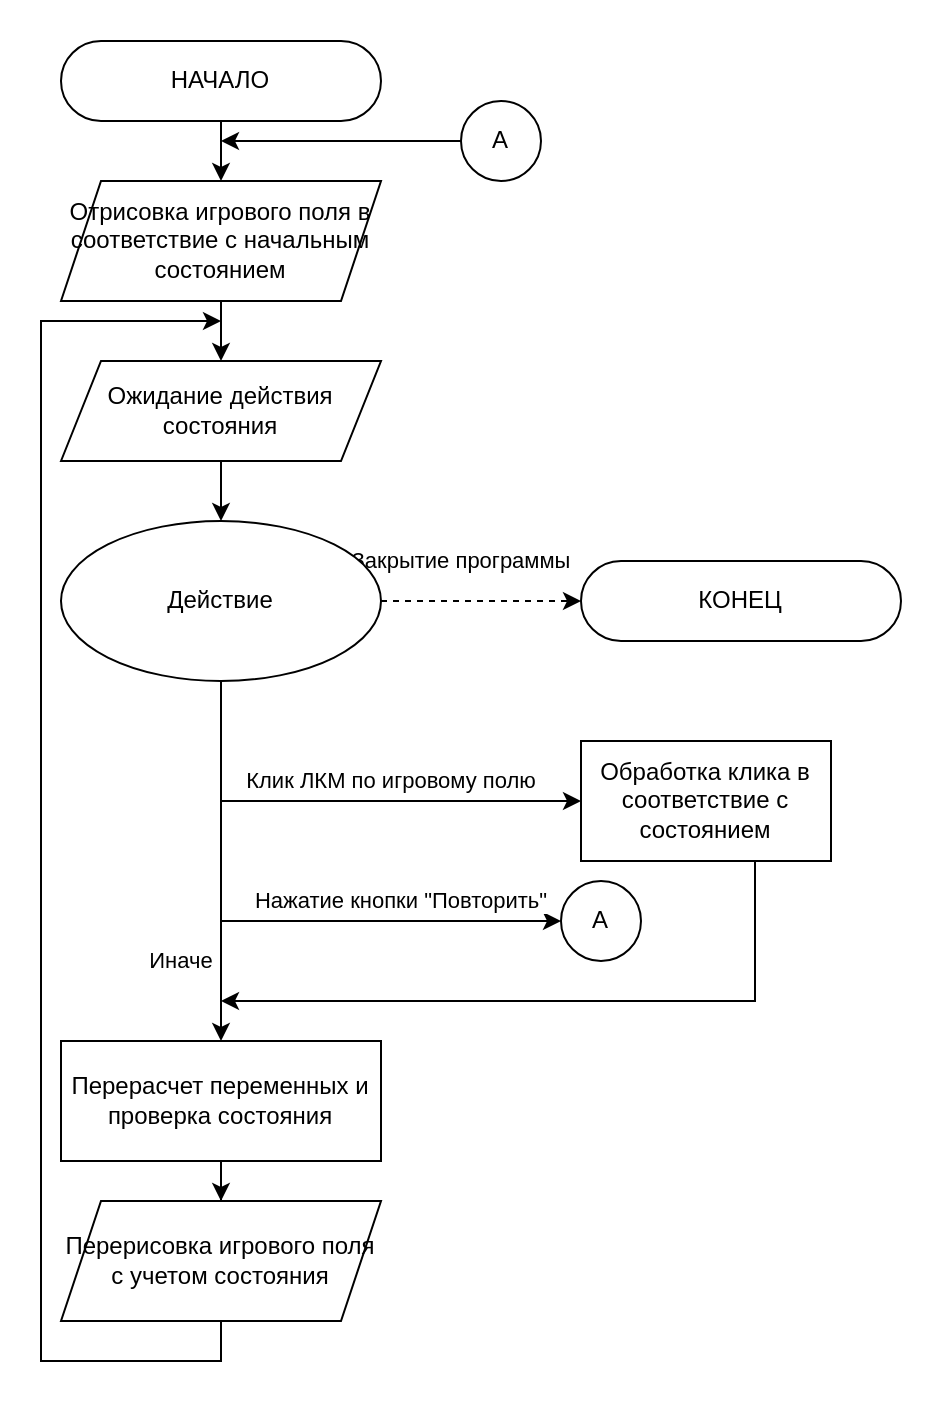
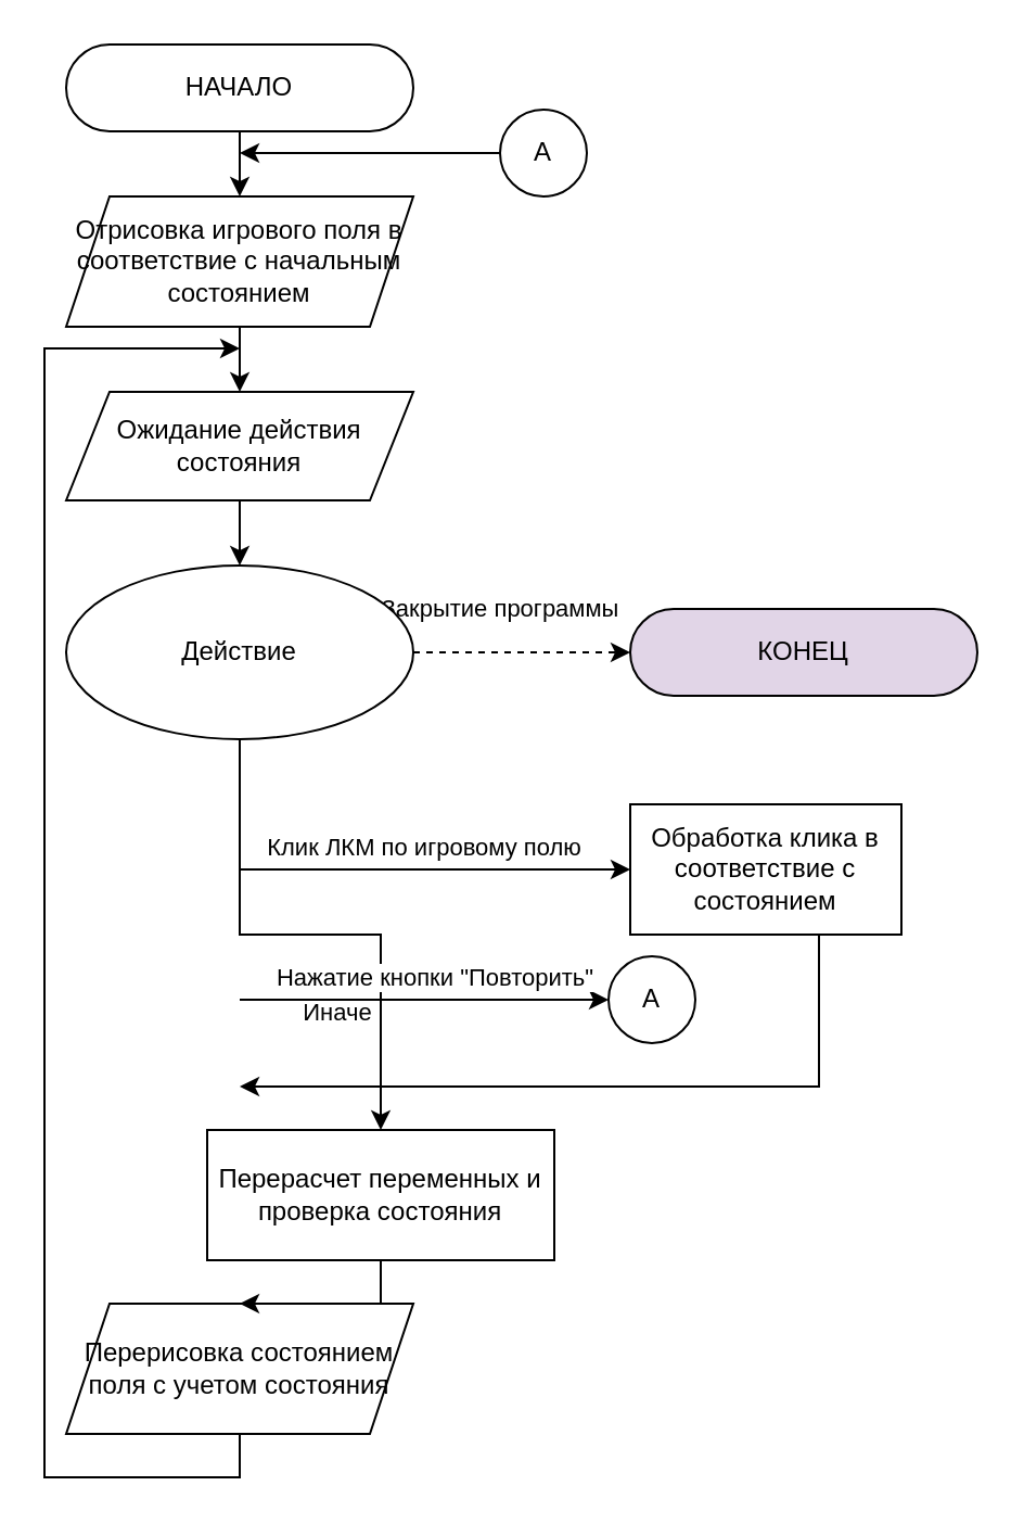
  <mxCell id="0" />
  <mxCell id="1" parent="0" />
  <mxCell id="2" value="" style="edgeStyle=orthogonalEdgeStyle;rounded=0;orthogonalLoop=1;jettySize=auto;html=1;" edge="1" parent="1" source="3" target="5"><mxGeometry relative="1" as="geometry" /></mxCell>
  <mxCell id="3" value="НАЧАЛО" style="rounded=1;whiteSpace=wrap;html=1;arcSize=50;strokeWidth=1;fontSize=12;" vertex="1" parent="1"><mxGeometry x="30" y="20" width="160" height="40" as="geometry" /></mxCell>
  <mxCell id="4" value="" style="edgeStyle=orthogonalEdgeStyle;rounded=0;orthogonalLoop=1;jettySize=auto;html=1;" edge="1" parent="1" source="5" target="7"><mxGeometry relative="1" as="geometry" /></mxCell>
  <mxCell id="5" value="Отрисовка игрового поля в соответствие с начальным состоянием" style="shape=parallelogram;perimeter=parallelogramPerimeter;whiteSpace=wrap;html=1;fixedSize=1;" vertex="1" parent="1"><mxGeometry x="30" y="90" width="160" height="60" as="geometry" /></mxCell>
  <mxCell id="6" value="" style="edgeStyle=orthogonalEdgeStyle;rounded=0;orthogonalLoop=1;jettySize=auto;html=1;" edge="1" parent="1" source="7" target="10"><mxGeometry relative="1" as="geometry" /></mxCell>
  <mxCell id="7" value="Ожидание действия состояния" style="shape=parallelogram;perimeter=parallelogramPerimeter;whiteSpace=wrap;html=1;fixedSize=1;" vertex="1" parent="1"><mxGeometry x="30" y="180" width="160" height="50" as="geometry" /></mxCell>
  <mxCell id="8" value="Закрытие программы" style="edgeStyle=orthogonalEdgeStyle;rounded=0;orthogonalLoop=1;jettySize=auto;html=1;dashed=1;" edge="1" parent="1" source="10" target="11"><mxGeometry x="-0.2" y="20" relative="1" as="geometry"><mxPoint as="offset" /></mxGeometry></mxCell>
  <mxCell id="9" value="Иначе" style="edgeStyle=orthogonalEdgeStyle;rounded=0;orthogonalLoop=1;jettySize=auto;html=1;entryX=0.5;entryY=0;entryDx=0;entryDy=0;" edge="1" parent="1" source="10" target="18"><mxGeometry x="0.556" y="-20" relative="1" as="geometry"><mxPoint x="110" y="460" as="targetPoint" /><mxPoint as="offset" /></mxGeometry></mxCell>
  <mxCell id="10" value="Действие" style="ellipse;whiteSpace=wrap;html=1;" vertex="1" parent="1"><mxGeometry x="30" y="260" width="160" height="80" as="geometry" /></mxCell>
- <mxCell id="11" value="КОНЕЦ" style="rounded=1;whiteSpace=wrap;html=1;arcSize=50;strokeWidth=1;fontSize=12;" vertex="1" parent="1"><mxGeometry x="290" y="280" width="160" height="40" as="geometry" /></mxCell>
+ <mxCell id="11" value="КОНЕЦ" style="rounded=1;whiteSpace=wrap;html=1;arcSize=50;strokeWidth=1;fontSize=12;fillColor=#e1d5e7;" vertex="1" parent="1"><mxGeometry x="290" y="280" width="160" height="40" as="geometry" /></mxCell>
  <mxCell id="12" value="" style="edgeStyle=orthogonalEdgeStyle;rounded=0;orthogonalLoop=1;jettySize=auto;html=1;exitX=0.544;exitY=1;exitDx=0;exitDy=0;exitPerimeter=0;" edge="1" parent="1" source="13"><mxGeometry relative="1" as="geometry"><mxPoint x="110" y="500" as="targetPoint" /><Array as="points"><mxPoint x="377" y="500" /></Array></mxGeometry></mxCell>
  <mxCell id="13" value="Обработка клика в соответствие с состоянием" style="rounded=0;whiteSpace=wrap;html=1;" vertex="1" parent="1"><mxGeometry x="290" y="370" width="125" height="60" as="geometry" /></mxCell>
  <mxCell id="14" value="Клик ЛКМ по игровому полю" style="endArrow=classic;html=1;entryX=0;entryY=0.5;entryDx=0;entryDy=0;entryPerimeter=0;" edge="1" parent="1" target="13"><mxGeometry x="-0.053" y="10" width="50" height="50" relative="1" as="geometry"><mxPoint x="110" y="400" as="sourcePoint" /><mxPoint x="430" y="360" as="targetPoint" /><mxPoint as="offset" /></mxGeometry></mxCell>
  <mxCell id="15" value="" style="edgeStyle=orthogonalEdgeStyle;rounded=0;orthogonalLoop=1;jettySize=auto;html=1;exitX=0.5;exitY=1;exitDx=0;exitDy=0;" edge="1" parent="1" source="16"><mxGeometry relative="1" as="geometry"><mxPoint x="110" y="160" as="targetPoint" /><Array as="points"><mxPoint x="110" y="680" /><mxPoint x="20" y="680" /><mxPoint x="20" y="160" /></Array></mxGeometry></mxCell>
- <mxCell id="16" value="Перерисовка игрового поля с учетом состояния" style="shape=parallelogram;perimeter=parallelogramPerimeter;whiteSpace=wrap;html=1;fixedSize=1;" vertex="1" parent="1"><mxGeometry x="30" y="600" width="160" height="60" as="geometry" /></mxCell>
+ <mxCell id="16" value="Перерисовка состоянием поля с учетом состояния" style="shape=parallelogram;perimeter=parallelogramPerimeter;whiteSpace=wrap;html=1;fixedSize=1;" vertex="1" parent="1"><mxGeometry x="30" y="600" width="160" height="60" as="geometry" /></mxCell>
  <mxCell id="17" value="" style="edgeStyle=orthogonalEdgeStyle;rounded=0;orthogonalLoop=1;jettySize=auto;html=1;" edge="1" parent="1" source="18" target="16"><mxGeometry relative="1" as="geometry" /></mxCell>
- <mxCell id="18" value="Перерасчет переменных и проверка состояния" style="rounded=0;whiteSpace=wrap;html=1;" vertex="1" parent="1"><mxGeometry x="30" y="520" width="160" height="60" as="geometry" /></mxCell>
+ <mxCell id="18" value="Перерасчет переменных и проверка состояния" style="rounded=0;whiteSpace=wrap;html=1;" vertex="1" parent="1"><mxGeometry x="95" y="520" width="160" height="60" as="geometry" /></mxCell>
  <mxCell id="19" value="A" style="ellipse;whiteSpace=wrap;html=1;aspect=fixed;" vertex="1" parent="1"><mxGeometry x="280" y="440" width="40" height="40" as="geometry" /></mxCell>
  <mxCell id="20" value="Нажатие кнопки &quot;Повторить&quot;" style="endArrow=classic;html=1;entryX=0;entryY=0.5;entryDx=0;entryDy=0;" edge="1" parent="1" target="19"><mxGeometry x="0.059" y="10" width="50" height="50" relative="1" as="geometry"><mxPoint x="110" y="460" as="sourcePoint" /><mxPoint x="430" y="360" as="targetPoint" /><mxPoint as="offset" /></mxGeometry></mxCell>
  <mxCell id="21" value="" style="edgeStyle=orthogonalEdgeStyle;rounded=0;orthogonalLoop=1;jettySize=auto;html=1;" edge="1" parent="1" source="22"><mxGeometry relative="1" as="geometry"><mxPoint x="110" y="70" as="targetPoint" /></mxGeometry></mxCell>
  <mxCell id="22" value="A" style="ellipse;whiteSpace=wrap;html=1;aspect=fixed;" vertex="1" parent="1"><mxGeometry x="230" y="50" width="40" height="40" as="geometry" /></mxCell>
